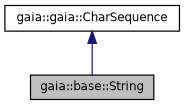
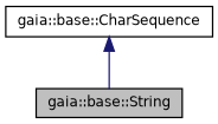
  digraph {
    node [color=black fontname=Helvetica fontsize=10 shape=record style=filled]
    n1 [fillcolor=grey75 fontcolor=black height=0.2 label="gaia::base::String" width=0.4]
-   n2 [fillcolor=white height=0.2 label="gaia::gaia::CharSequence" width=0.4]
+   n2 [fillcolor=white height=0.2 label="gaia::base::CharSequence" width=0.4]
    n2 -> n1 [color=midnightblue dir=back fontname=Helvetica fontsize=10 labelfontname=Helvetica labelfontsize=10 style=solid]
  }
